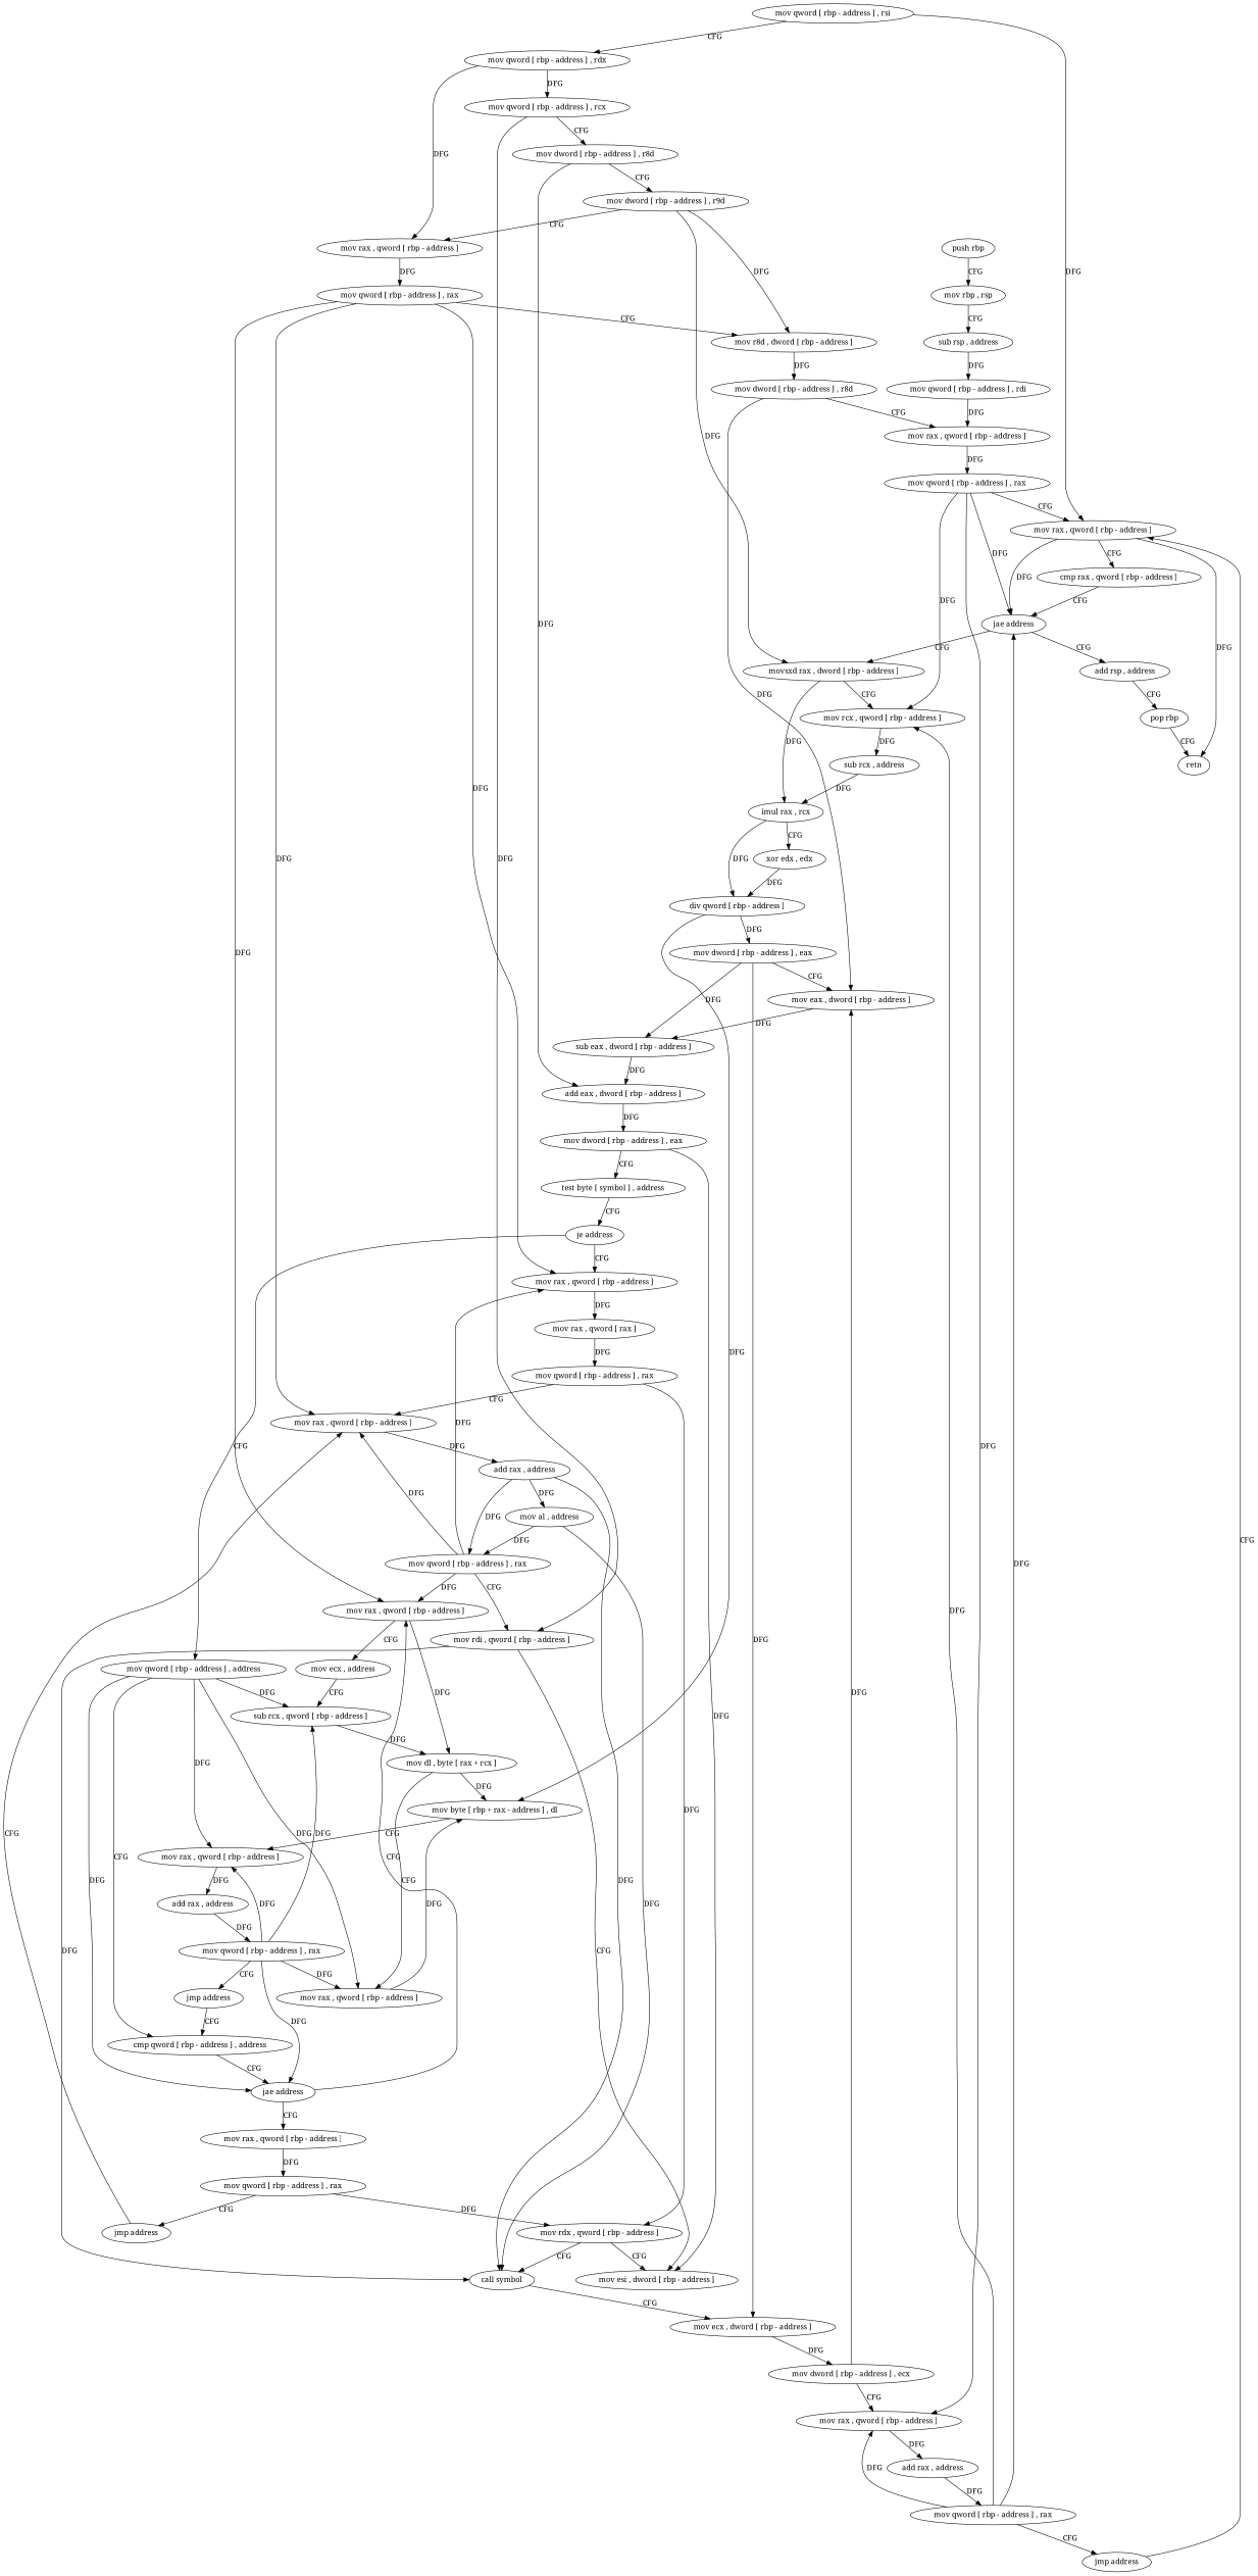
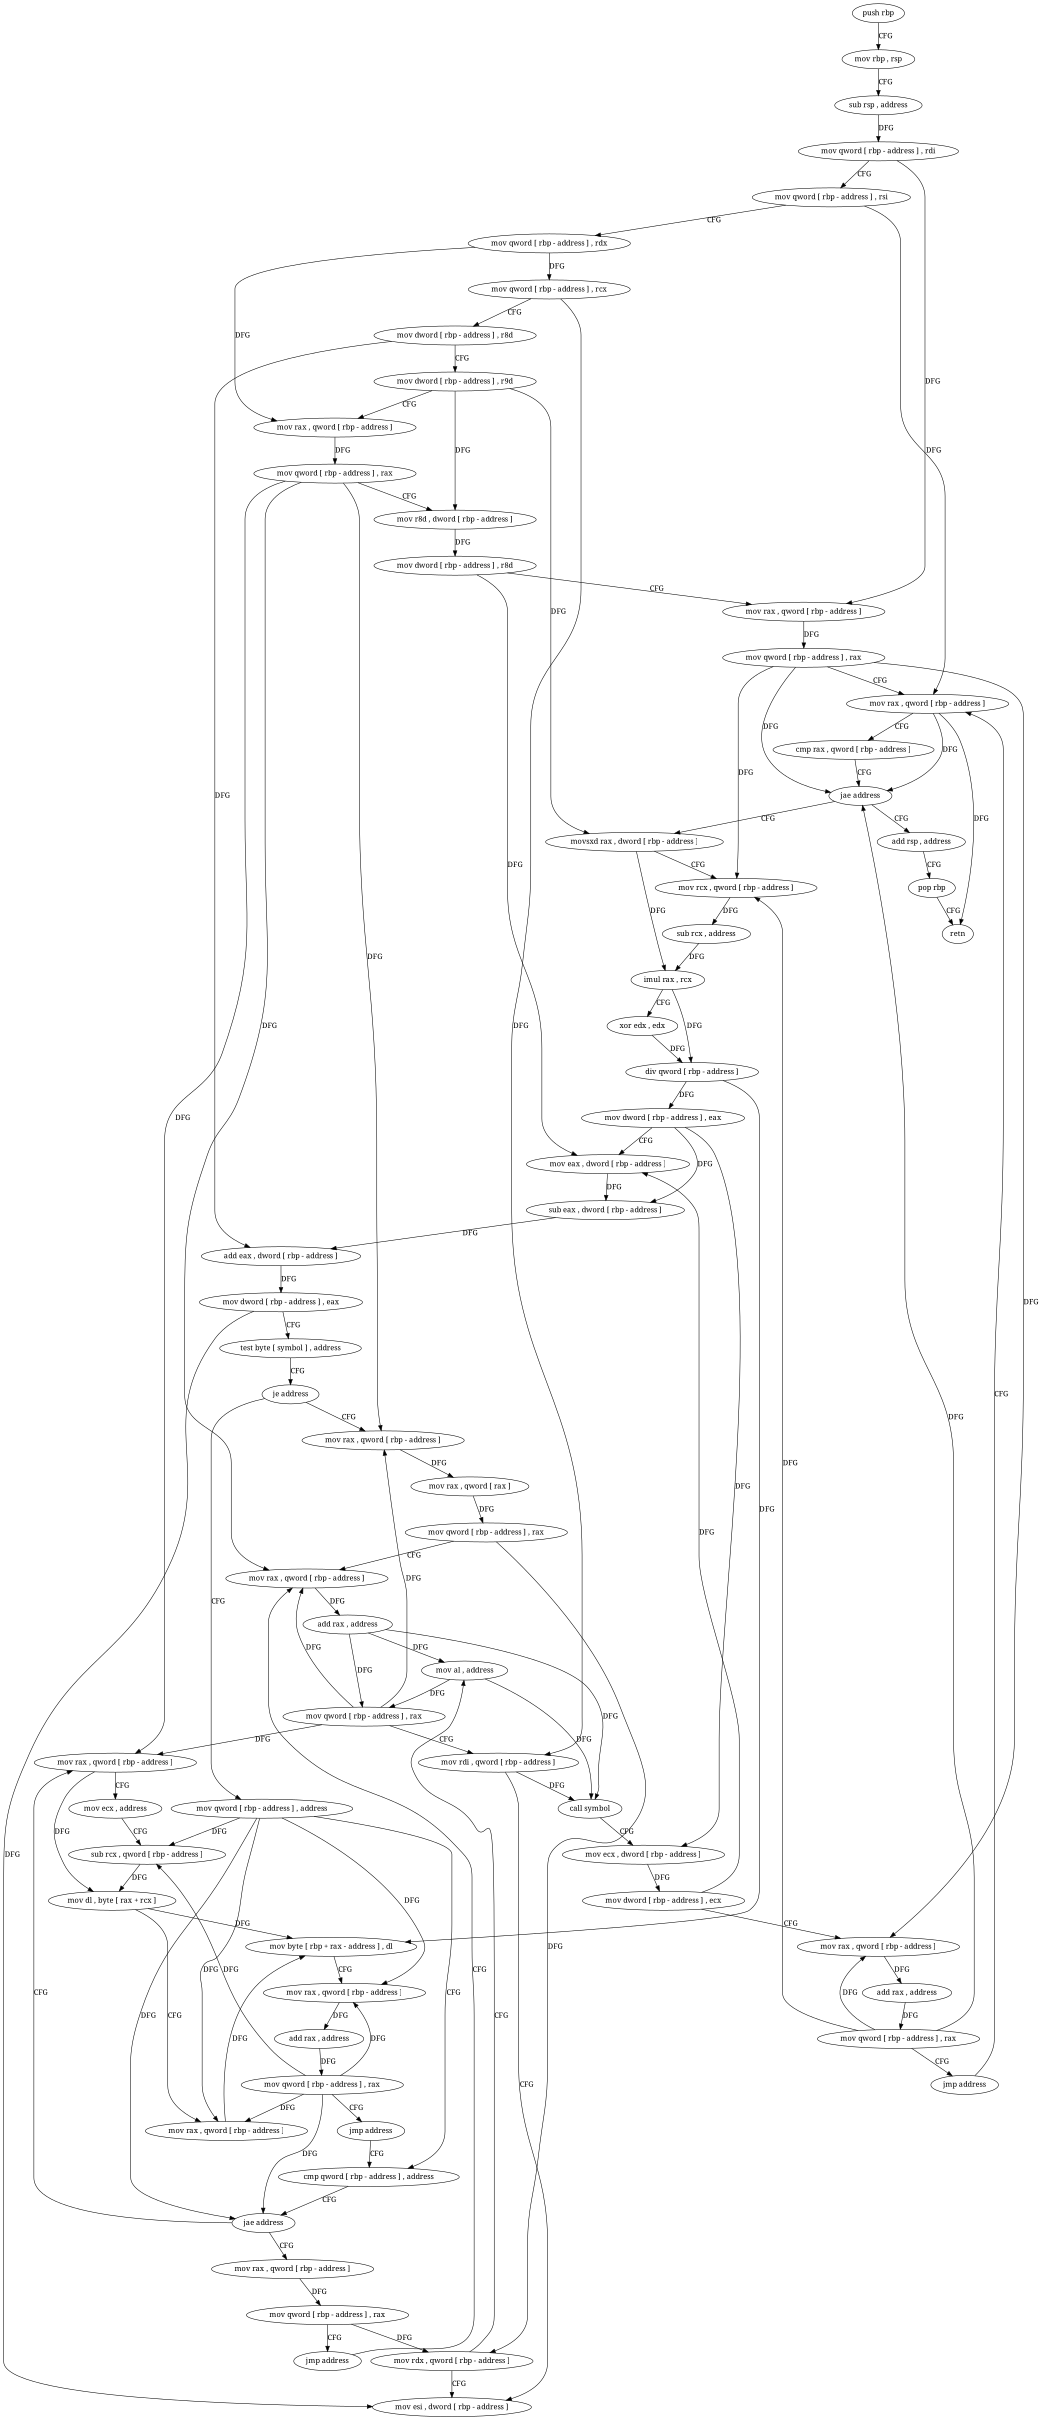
  digraph {
    fontname="Noto Serif"
    node [fontname="Noto Serif"]
    edge [fontname="Noto Serif"]
    n1 [label="push rbp"]
    n2 [label="mov rbp , rsp"]
    n3 [label="sub rsp , address"]
    n4 [label="mov qword [ rbp - address ] , rdi"]
    n5 [label="mov qword [ rbp - address ] , rsi"]
    n6 [label="mov rax , qword [ rbp - address ]"]
    n7 [label="mov qword [ rbp - address ] , rdx"]
    n8 [label="mov rax , qword [ rbp - address ]"]
    n9 [label="mov qword [ rbp - address ] , rax"]
    n10 [label="div qword [ rbp - address ]"]
    n11 [label="mov dword [ rbp - address ] , eax"]
    n12 [label="mov byte [ rbp + rax - address ] , dl"]
    n13 [label="mov qword [ rbp - address ] , rcx"]
    n14 [label="mov rax , qword [ rbp - address ]"]
    n15 [label="jae address"]
    n16 [label=retn]
    n17 [label="cmp rax , qword [ rbp - address ]"]
    n18 [label="mov dword [ rbp - address ] , r8d"]
    n19 [label="mov rdi , qword [ rbp - address ]"]
    n20 [label="mov qword [ rbp - address ] , rax"]
    n21 [label="mov dword [ rbp - address ] , r9d"]
    n22 [label="add eax , dword [ rbp - address ]"]
    n23 [label="mov esi , dword [ rbp - address ]"]
    n24 [label="call symbol"]
    n25 [label="mov r8d , dword [ rbp - address ]"]
    n26 [label="movsxd rax , dword [ rbp - address ]"]
    n27 [label="mov dword [ rbp - address ] , eax"]
    n28 [label="mov dword [ rbp - address ] , r8d"]
    n29 [label="mov rcx , qword [ rbp - address ]"]
    n30 [label="imul rax , rcx"]
    n31 [label="mov rax , qword [ rbp - address ]"]
    n32 [label="mov rax , qword [ rbp - address ]"]
    n33 [label="mov rax , qword [ rbp - address ]"]
    n34 [label="mov rax , qword [ rax ]"]
    n35 [label="add rax , address"]
    n36 [label="mov ecx , address"]
    n37 [label="mov dl , byte [ rax + rcx ]"]
    n38 [label="mov eax , dword [ rbp - address ]"]
    n39 [label="sub eax , dword [ rbp - address ]"]
    n40 [label="mov rax , qword [ rbp - address ]"]
    n41 [label="sub rcx , address"]
    n42 [label="add rsp , address"]
    n43 [label="add rax , address"]
    n44 [label="pop rbp"]
    n45 [label="xor edx , edx"]
    n46 [label="mov ecx , dword [ rbp - address ]"]
    n47 [label="mov rax , qword [ rbp - address ]"]
    n48 [label="mov dword [ rbp - address ] , ecx"]
    n49 [label="test byte [ symbol ] , address"]
    n50 [label="je address"]
    n51 [label="mov qword [ rbp - address ] , address"]
    n52 [label="cmp qword [ rbp - address ] , address"]
    n53 [label="sub rcx , qword [ rbp - address ]"]
    n54 [label="mov rax , qword [ rbp - address ]"]
    n55 [label="jae address"]
    n56 [label="mov qword [ rbp - address ] , rax"]
    n57 [label="add rax , address"]
    n58 [label="mov rax , qword [ rbp - address ]"]
    n59 [label="mov rdx , qword [ rbp - address ]"]
    n60 [label="mov al , address"]
    n61 [label="mov qword [ rbp - address ] , rax"]
    n62 [label="mov qword [ rbp - address ] , rax"]
    n63 [label="jmp address"]
    n64 [label="mov qword [ rbp - address ] , rax"]
    n65 [label="jmp address"]
    n66 [label="mov qword [ rbp - address ] , rax"]
    n67 [label="jmp address"]
    n1 -> n2 [label=CFG]
    n2 -> n3 [label=CFG]
    n3 -> n4 [label=DFG]
+   n4 -> n5 [label=CFG]
    n4 -> n6 [label=DFG]
    n5 -> n7 [label=CFG]
    n5 -> n8 [label=DFG]
    n6 -> n9 [label=DFG]
    n7 -> n13 [label=DFG]
    n7 -> n14 [label=DFG]
    n8 -> n15 [label=DFG]
    n8 -> n16 [label=DFG]
    n8 -> n17 [label=CFG]
    n9 -> n8 [label=CFG]
    n9 -> n15 [label=DFG]
    n9 -> n29 [label=DFG]
    n9 -> n40 [label=DFG]
    n10 -> n11 [label=DFG]
    n10 -> n12 [label=DFG]
    n11 -> n38 [label=CFG]
    n11 -> n39 [label=DFG]
    n11 -> n46 [label=DFG]
    n12 -> n47 [label=CFG]
    n13 -> n18 [label=CFG]
    n13 -> n19 [label=DFG]
    n14 -> n20 [label=DFG]
    n15 -> n26 [label=CFG]
    n15 -> n42 [label=CFG]
    n17 -> n15 [label=CFG]
    n18 -> n21 [label=CFG]
    n18 -> n22 [label=DFG]
    n19 -> n23 [label=CFG]
    n19 -> n24 [label=DFG]
    n20 -> n25 [label=CFG]
    n20 -> n31 [label=DFG]
    n20 -> n32 [label=DFG]
    n20 -> n33 [label=DFG]
    n21 -> n14 [label=CFG]
    n21 -> n25 [label=DFG]
    n21 -> n26 [label=DFG]
    n22 -> n27 [label=DFG]
    n24 -> n46 [label=CFG]
    n25 -> n28 [label=DFG]
    n26 -> n29 [label=CFG]
    n26 -> n30 [label=DFG]
    n27 -> n23 [label=DFG]
    n27 -> n49 [label=CFG]
    n28 -> n6 [label=CFG]
    n28 -> n38 [label=DFG]
    n29 -> n41 [label=DFG]
    n30 -> n10 [label=DFG]
    n30 -> n45 [label=CFG]
    n31 -> n34 [label=DFG]
    n32 -> n35 [label=DFG]
    n33 -> n36 [label=CFG]
    n33 -> n37 [label=DFG]
    n34 -> n56 [label=DFG]
    n35 -> n24 [label=DFG]
    n35 -> n60 [label=DFG]
    n35 -> n61 [label=DFG]
    n36 -> n53 [label=CFG]
    n37 -> n12 [label=DFG]
    n37 -> n54 [label=CFG]
    n38 -> n39 [label=DFG]
    n39 -> n22 [label=DFG]
    n40 -> n43 [label=DFG]
    n41 -> n30 [label=DFG]
    n42 -> n44 [label=CFG]
    n43 -> n66 [label=DFG]
    n44 -> n16 [label=CFG]
    n45 -> n10 [label=DFG]
    n46 -> n48 [label=DFG]
    n47 -> n57 [label=DFG]
    n48 -> n38 [label=DFG]
    n48 -> n40 [label=CFG]
    n49 -> n50 [label=CFG]
    n50 -> n31 [label=CFG]
    n50 -> n51 [label=CFG]
    n51 -> n47 [label=DFG]
    n51 -> n52 [label=CFG]
    n51 -> n53 [label=DFG]
    n51 -> n54 [label=DFG]
    n51 -> n55 [label=DFG]
    n52 -> n55 [label=CFG]
    n53 -> n37 [label=DFG]
    n54 -> n12 [label=DFG]
    n55 -> n33 [label=CFG]
    n55 -> n58 [label=CFG]
    n56 -> n32 [label=CFG]
    n56 -> n59 [label=DFG]
    n57 -> n64 [label=DFG]
    n58 -> n62 [label=DFG]
    n59 -> n23 [label=CFG]
-   n59 -> n24 [label=CFG]
+   n59 -> n60 [label=CFG]
    n60 -> n24 [label=DFG]
    n60 -> n61 [label=DFG]
    n61 -> n19 [label=CFG]
    n61 -> n31 [label=DFG]
    n61 -> n32 [label=DFG]
    n61 -> n33 [label=DFG]
    n62 -> n59 [label=DFG]
    n62 -> n63 [label=CFG]
    n63 -> n32 [label=CFG]
    n64 -> n47 [label=DFG]
    n64 -> n53 [label=DFG]
    n64 -> n54 [label=DFG]
    n64 -> n55 [label=DFG]
    n64 -> n65 [label=CFG]
    n65 -> n52 [label=CFG]
    n66 -> n15 [label=DFG]
    n66 -> n29 [label=DFG]
    n66 -> n40 [label=DFG]
    n66 -> n67 [label=CFG]
    n67 -> n8 [label=CFG]
  }
